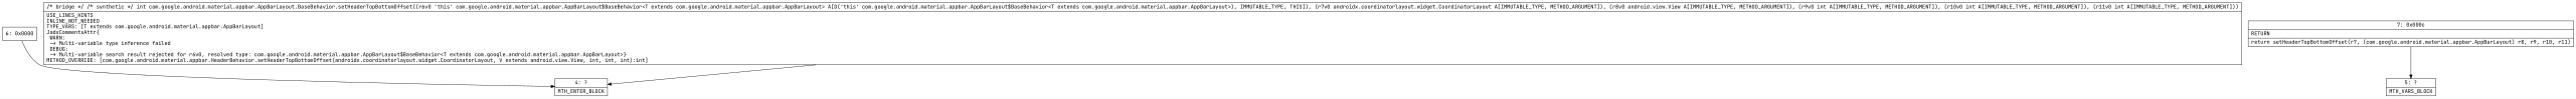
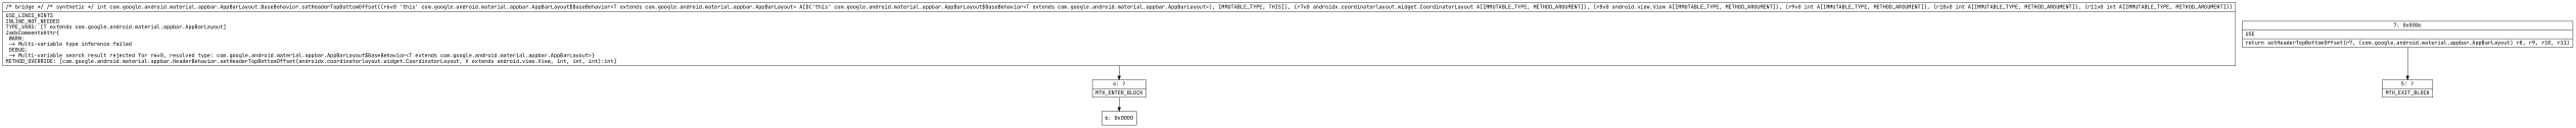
  digraph {
    fontname="JetBrains Mono"
    node [fontname="JetBrains Mono" shape=record]
    edge [fontname="JetBrains Mono"]
    n1 [label="{4\:\ ?|MTH_ENTER_BLOCK\l}"]
    n2 [label="{6\:\ 0x0000}"]
-   n3 [label="{7\:\ 0x000c|RETURN\l|return setHeaderTopBottomOffset(r7, (com.google.android.material.appbar.AppBarLayout) r8, r9, r10, r11)\l}"]
-   n4 [label="{5\:\ ?|MTH_VARS_BLOCK\l}"]
+   n3 [label="{7\:\ 0x000c|USE\l|return setHeaderTopBottomOffset(r7, (com.google.android.material.appbar.AppBarLayout) r8, r9, r10, r11)\l}"]
+   n4 [label="{5\:\ ?|MTH_EXIT_BLOCK\l}"]
    n5 [label="{\/* bridge *\/ \/* synthetic *\/ int com.google.android.material.appbar.AppBarLayout.BaseBehavior.setHeaderTopBottomOffset((r6v0 'this' com.google.android.material.appbar.AppBarLayout$BaseBehavior\<T extends com.google.android.material.appbar.AppBarLayout\> A[D('this' com.google.android.material.appbar.AppBarLayout$BaseBehavior\<T extends com.google.android.material.appbar.AppBarLayout\>), IMMUTABLE_TYPE, THIS]), (r7v0 androidx.coordinatorlayout.widget.CoordinatorLayout A[IMMUTABLE_TYPE, METHOD_ARGUMENT]), (r8v0 android.view.View A[IMMUTABLE_TYPE, METHOD_ARGUMENT]), (r9v0 int A[IMMUTABLE_TYPE, METHOD_ARGUMENT]), (r10v0 int A[IMMUTABLE_TYPE, METHOD_ARGUMENT]), (r11v0 int A[IMMUTABLE_TYPE, METHOD_ARGUMENT]))  | USE_LINES_HINTS\lINLINE_NOT_NEEDED\lTYPE_VARS: [T extends com.google.android.material.appbar.AppBarLayout]\lJadxCommentsAttr\{\l WARN: \l \-\> Multi\-variable type inference failed\l DEBUG: \l \-\> Multi\-variable search result rejected for r6v0, resolved type: com.google.android.material.appbar.AppBarLayout$BaseBehavior\<T extends com.google.android.material.appbar.AppBarLayout\>\}\lMETHOD_OVERRIDE: [com.google.android.material.appbar.HeaderBehavior.setHeaderTopBottomOffset(androidx.coordinatorlayout.widget.CoordinatorLayout, V extends android.view.View, int, int, int):int]\l}"]
-   n2 -> n1
+   n1 -> n2
    n3 -> n4
    n5 -> n1
  }
